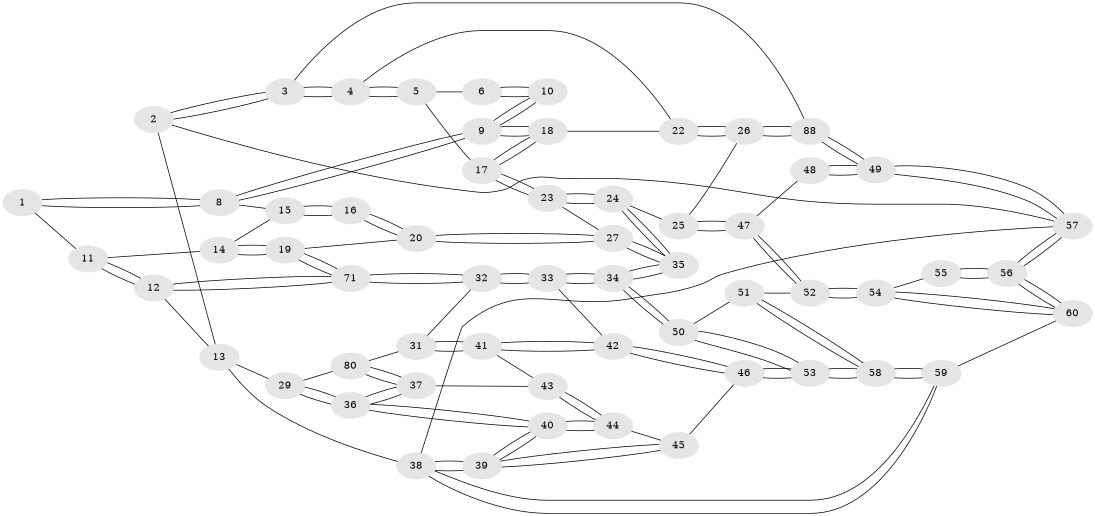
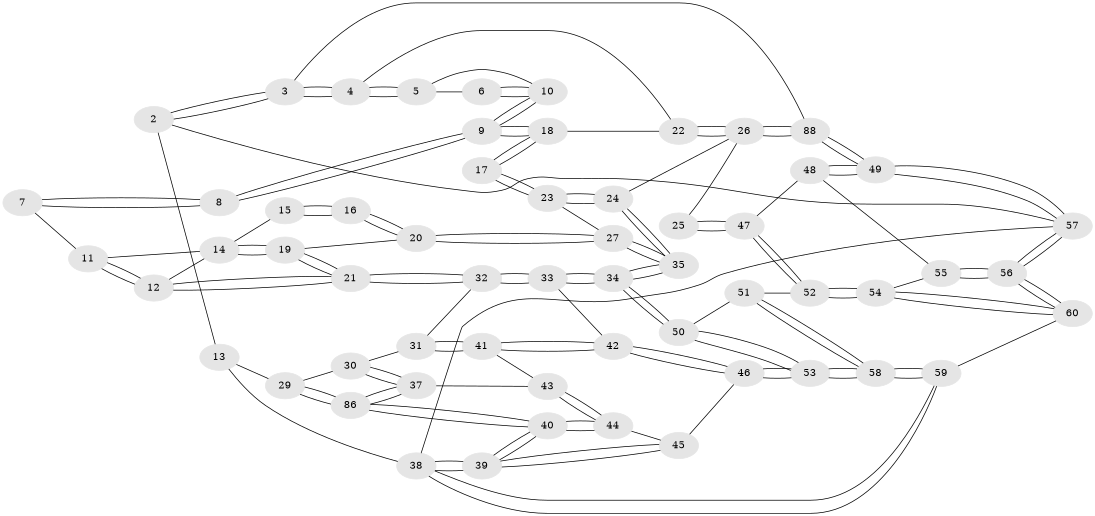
  graph {
    rankdir=LR
    node [color=gray90 style=filled]
    2
    3
    13
    57
-   7 [label=1]
+   7
    8
    11
    4
    n9 [label=88]
    29
    38
    5
    22
    49
    6
    10
    26
    9
    15
    12
    14
    18
    16
-   21 [label=71]
+   21
    19
    32
-   30 [label=80]
-   36
+   30
+   36 [label=86]
    39
    59
    20
    17
    23
    27
    24
    35
    33
    25
    47
    48
    52
    31
    37
    40
    41
    43
    42
    34
    50
    46
    53
    51
    44
    45
    60
    58
    55
    54
    56
    2 -- 3
    2 -- 3
    2 -- 13
    2 -- 57
    3 -- 4
    3 -- 4
    3 -- n9
    13 -- 29
    13 -- 38
    7 -- 8
    7 -- 8
    7 -- 11
    8 -- 9
    8 -- 9
-   8 -- 15
    11 -- 12
    11 -- 12
    11 -- 14
    4 -- 5
    4 -- 5
    4 -- 22
    n9 -- 49
    n9 -- 49
    29 -- 30
    29 -- 36
    29 -- 36
    38 -- 57
    38 -- 39
    38 -- 39
    38 -- 59
    38 -- 59
    5 -- 6
-   5 -- 17
+   5 -- 10
    22 -- 26
    22 -- 26
    49 -- 57
    49 -- 57
    6 -- 10
    6 -- 10
    26 -- n9
    26 -- n9
    9 -- 10
    9 -- 10
    9 -- 18
    9 -- 18
    15 -- 16
    15 -- 16
-   12 -- 13
+   12 -- 14
    12 -- 21
    12 -- 21
    14 -- 15
    14 -- 19
    14 -- 19
    18 -- 22
    16 -- 20
    16 -- 20
    21 -- 32
    21 -- 32
    19 -- 21
    19 -- 21
    19 -- 20
    32 -- 33
    32 -- 33
    30 -- 31
    30 -- 37
    30 -- 37
    36 -- 37
    36 -- 37
    36 -- 40
    36 -- 40
    39 -- 40
    39 -- 40
    39 -- 45
    39 -- 45
    59 -- 60
    20 -- 27
    20 -- 27
    17 -- 18
    17 -- 18
    17 -- 23
    17 -- 23
    23 -- 27
    23 -- 24
    23 -- 24
    27 -- 35
    27 -- 35
    24 -- 35
    24 -- 35
-   24 -- 25
+   24 -- 26
    33 -- 42
    33 -- 34
    33 -- 34
    25 -- 26
    25 -- 47
    25 -- 47
    47 -- 48
    47 -- 52
    47 -- 52
    48 -- 49
    48 -- 49
+   48 -- 55
    52 -- 54
    52 -- 54
    31 -- 32
    31 -- 41
    31 -- 41
    37 -- 43
    40 -- 44
    40 -- 44
    41 -- 43
    41 -- 42
    41 -- 42
    43 -- 44
    43 -- 44
    42 -- 46
    42 -- 46
    34 -- 35
    34 -- 35
    34 -- 50
    34 -- 50
    50 -- 53
    50 -- 53
    50 -- 51
    46 -- 53
    46 -- 53
    53 -- 58
    53 -- 58
    51 -- 52
    51 -- 58
    51 -- 58
    44 -- 45
    45 -- 46
    58 -- 59
    58 -- 59
    55 -- 56
    55 -- 56
    54 -- 60
    54 -- 60
    54 -- 55
    56 -- 57
    56 -- 57
    56 -- 60
    56 -- 60
  }
